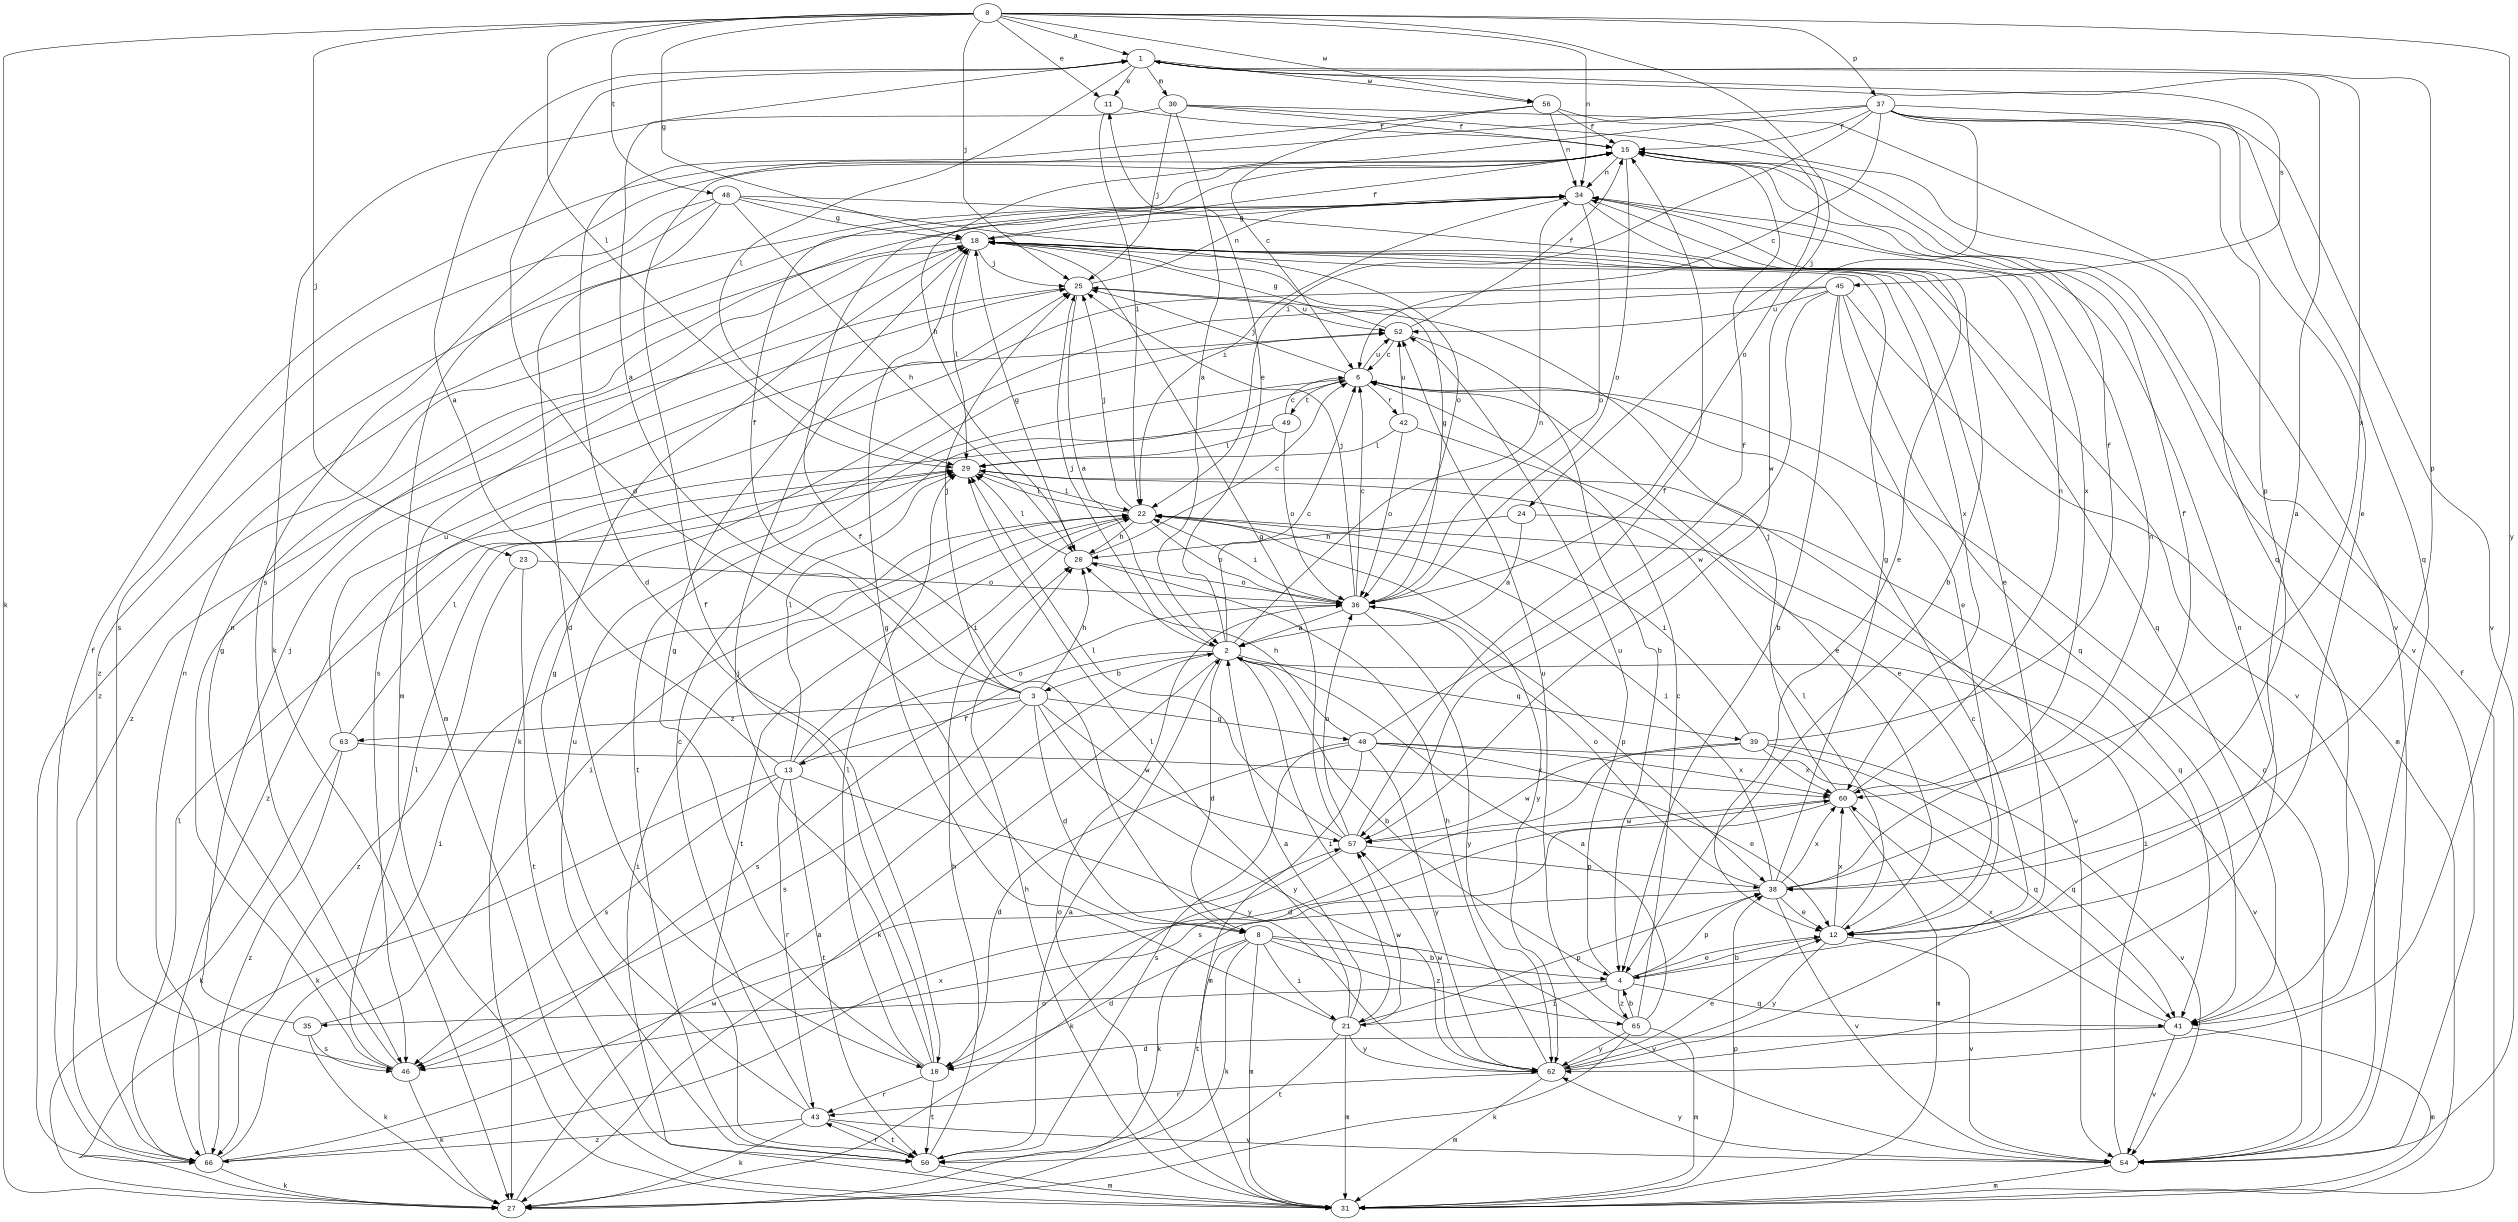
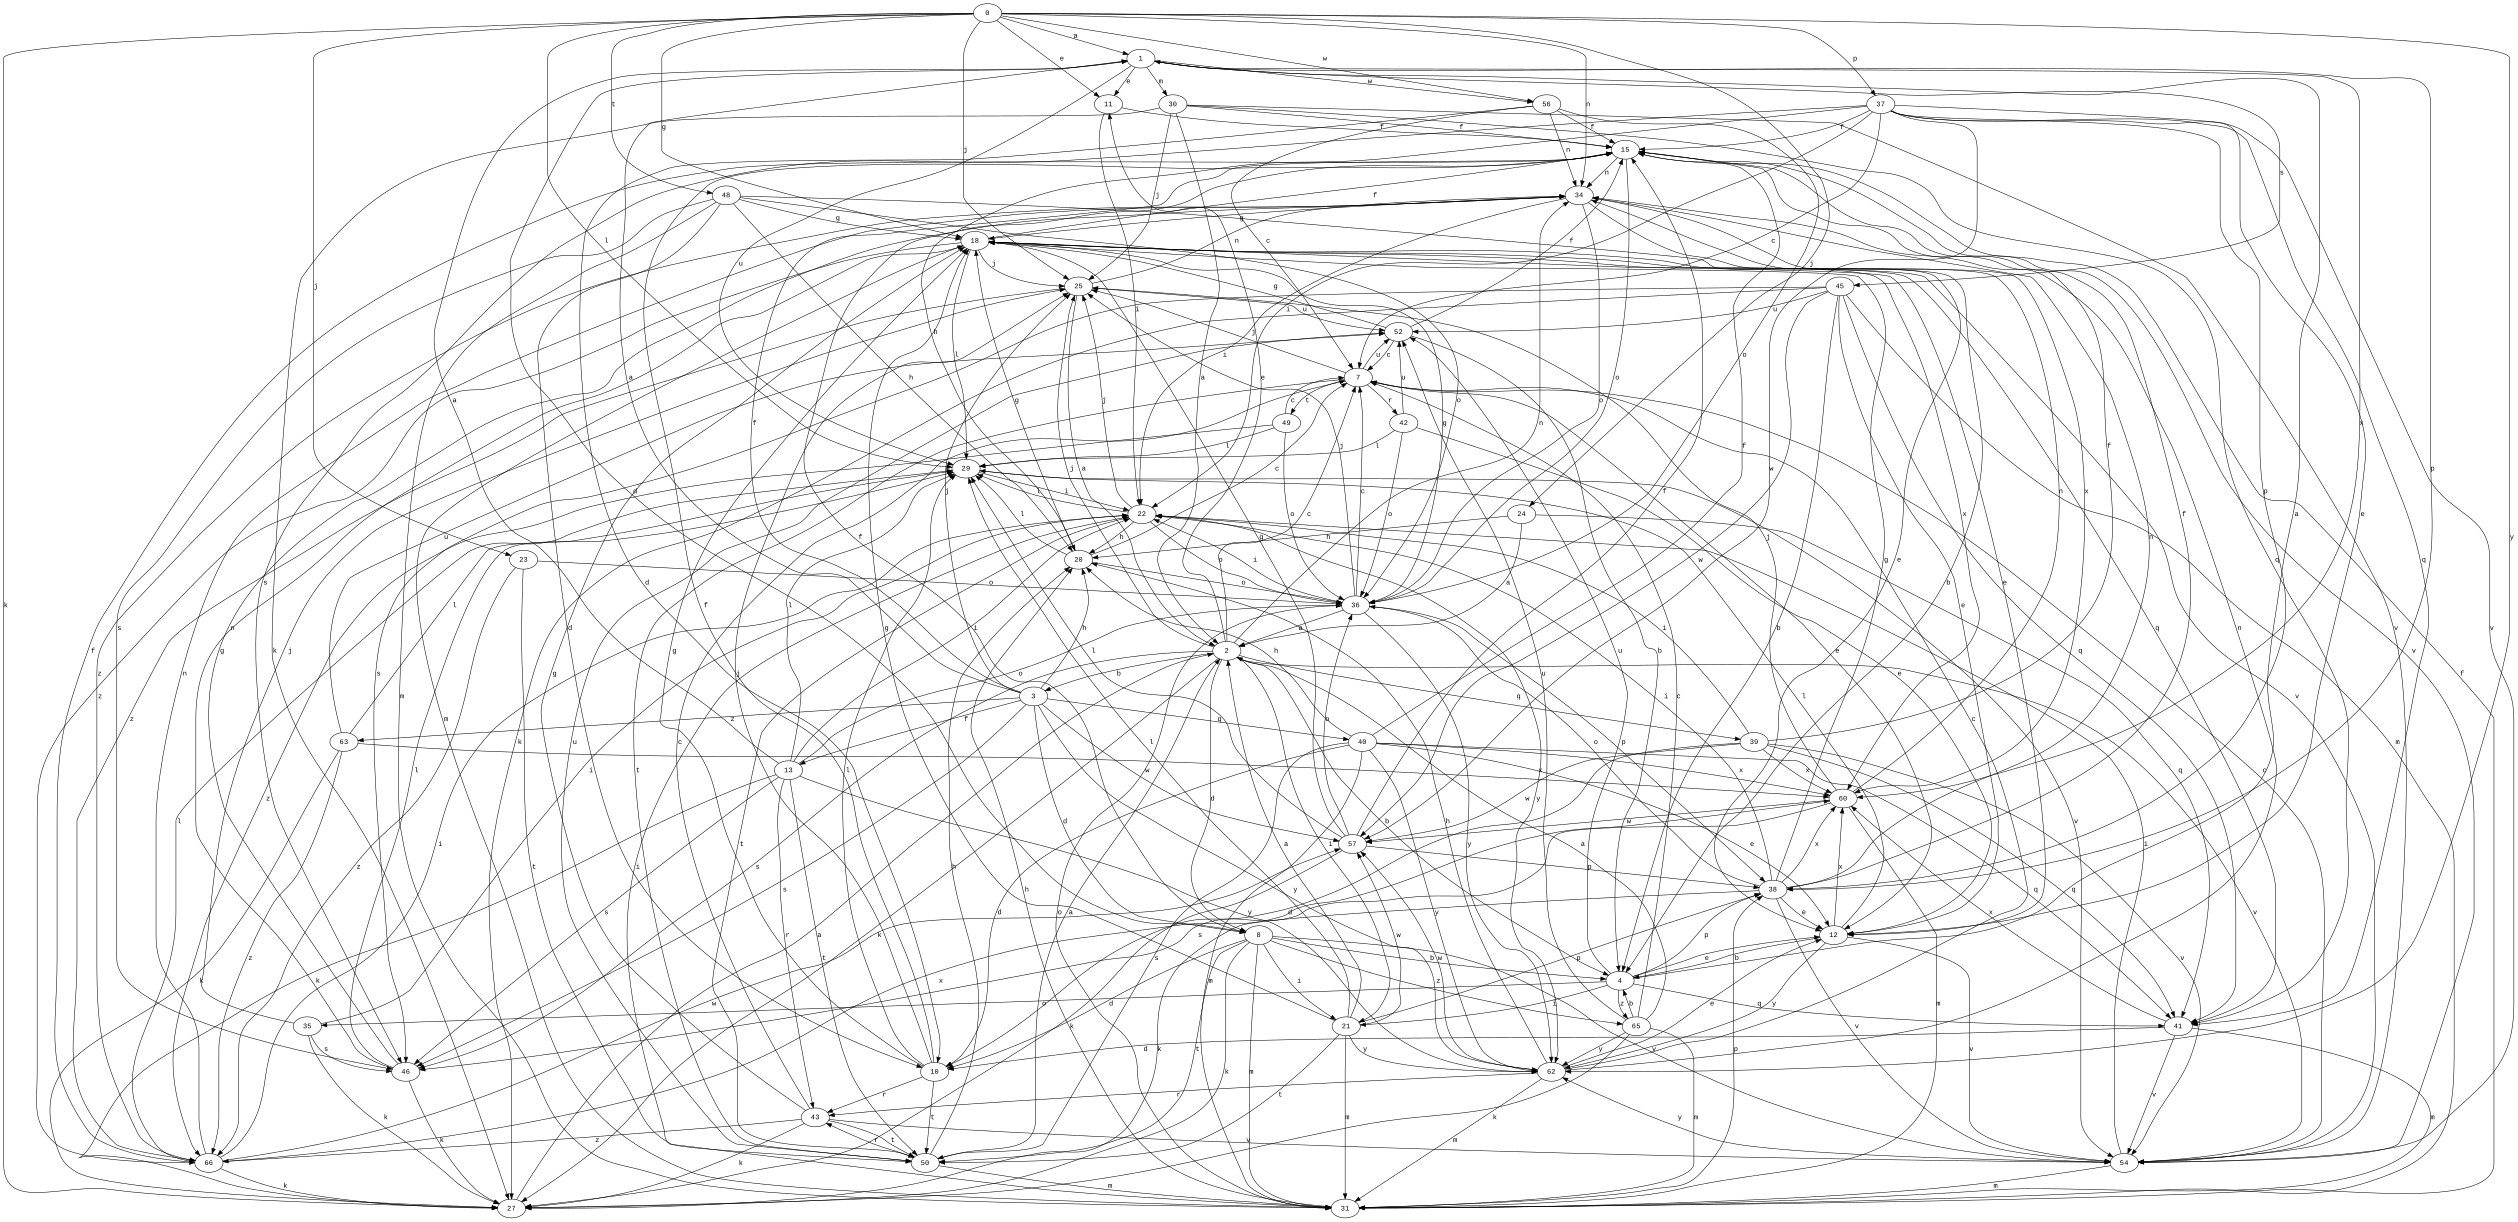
  strict digraph {
    fontname="Liberation Mono"
    node [fontname="Liberation Mono"]
    edge [fontname="Liberation Mono"]
    0
    1
    11
    18
    23
    24
    25
    27
    29
    34
    37
    48
    56
    62
    8
    30
    38
    45
    60
    15
    22
    54
    12
    41
    31
    66
    50
    36
    2
    20
    52
    4
-   6
+   6 [label=7]
    46
    57
    10
    43
    21
    65
    3
    39
    13
    40
    63
    35
    42
    49
    0 -> 1 [label=a]
    0 -> 11 [label=e]
    0 -> 18 [label=g]
    0 -> 23 [label=j]
    0 -> 24 [label=j]
    0 -> 25 [label=j]
    0 -> 27 [label=k]
    0 -> 29 [label=l]
    0 -> 34 [label=n]
    0 -> 37 [label=p]
    0 -> 48 [label=t]
    0 -> 56 [label=w]
    0 -> 62 [label=y]
    1 -> 11 [label=e]
-   1 -> 29 [label=l]
+   1 -> 29 [label=u]
    1 -> 56 [label=w]
    1 -> 8 [label=d]
    1 -> 30 [label=m]
    1 -> 38 [label=p]
    1 -> 45 [label=s]
    1 -> 60 [label=x]
    11 -> 15 [label=f]
    11 -> 22 [label=i]
    18 -> 25 [label=j]
    18 -> 29 [label=l]
    18 -> 60 [label=x]
    18 -> 15 [label=f]
    18 -> 54 [label=v]
    18 -> 12 [label=e]
    18 -> 41 [label=q]
    18 -> 31 [label=m]
    18 -> 66 [label=z]
    23 -> 66 [label=z]
    23 -> 50 [label=t]
    23 -> 36 [label=o]
    24 -> 41 [label=q]
    24 -> 2 [label=a]
    24 -> 20 [label=h]
    25 -> 34 [label=n]
    25 -> 66 [label=z]
    25 -> 2 [label=a]
    25 -> 52 [label=u]
    27 -> 2 [label=a]
    29 -> 22 [label=i]
    29 -> 54 [label=v]
    34 -> 18 [label=g]
    34 -> 60 [label=x]
    34 -> 22 [label=i]
    34 -> 66 [label=z]
    34 -> 36 [label=o]
    34 -> 4 [label=b]
    37 -> 38 [label=p]
    37 -> 15 [label=f]
    37 -> 22 [label=i]
    37 -> 54 [label=v]
    37 -> 12 [label=e]
    37 -> 41 [label=q]
    37 -> 20 [label=h]
    37 -> 6 [label=c]
    37 -> 46 [label=s]
    37 -> 57 [label=w]
    48 -> 18 [label=g]
    48 -> 12 [label=e]
    48 -> 31 [label=m]
    48 -> 36 [label=o]
    48 -> 20 [label=h]
    48 -> 46 [label=s]
    48 -> 10 [label=d]
    56 -> 34 [label=n]
    56 -> 15 [label=f]
    56 -> 36 [label=o]
    56 -> 6 [label=c]
    56 -> 10 [label=d]
    62 -> 34 [label=n]
    62 -> 12 [label=e]
    62 -> 31 [label=m]
    62 -> 20 [label=h]
    62 -> 6 [label=c]
    62 -> 57 [label=w]
    62 -> 43 [label=r]
    8 -> 27 [label=k]
    8 -> 15 [label=f]
    8 -> 54 [label=v]
    8 -> 31 [label=m]
    8 -> 50 [label=t]
    8 -> 4 [label=b]
    8 -> 10 [label=d]
    8 -> 21 [label=i]
    8 -> 65 [label=z]
    30 -> 25 [label=j]
    30 -> 27 [label=k]
    30 -> 15 [label=f]
    30 -> 54 [label=v]
    30 -> 41 [label=q]
    30 -> 2 [label=a]
    38 -> 18 [label=g]
    38 -> 27 [label=k]
    38 -> 34 [label=n]
    38 -> 60 [label=x]
    38 -> 15 [label=f]
    38 -> 22 [label=i]
    38 -> 54 [label=v]
    38 -> 12 [label=e]
    38 -> 36 [label=o]
    45 -> 27 [label=k]
    45 -> 12 [label=e]
    45 -> 41 [label=q]
    45 -> 31 [label=m]
    45 -> 52 [label=u]
    45 -> 4 [label=b]
    45 -> 46 [label=s]
    45 -> 57 [label=w]
    60 -> 25 [label=j]
    60 -> 34 [label=n]
    60 -> 31 [label=m]
    60 -> 46 [label=s]
    60 -> 57 [label=w]
    15 -> 34 [label=n]
    15 -> 54 [label=v]
    15 -> 36 [label=o]
    22 -> 25 [label=j]
    22 -> 29 [label=l]
    22 -> 62 [label=y]
    22 -> 50 [label=t]
    22 -> 36 [label=o]
    22 -> 20 [label=h]
    54 -> 62 [label=y]
    54 -> 22 [label=i]
    54 -> 31 [label=m]
    54 -> 6 [label=c]
    12 -> 29 [label=l]
    12 -> 62 [label=y]
    12 -> 60 [label=x]
    12 -> 54 [label=v]
    12 -> 4 [label=b]
    41 -> 60 [label=x]
    41 -> 54 [label=v]
    41 -> 31 [label=m]
    41 -> 10 [label=d]
    31 -> 38 [label=p]
    31 -> 15 [label=f]
    31 -> 22 [label=i]
    31 -> 36 [label=o]
    31 -> 20 [label=h]
    66 -> 27 [label=k]
    66 -> 29 [label=l]
    66 -> 34 [label=n]
    66 -> 60 [label=x]
    66 -> 15 [label=f]
    66 -> 22 [label=i]
    66 -> 57 [label=w]
    50 -> 31 [label=m]
    50 -> 2 [label=a]
    50 -> 20 [label=h]
    50 -> 52 [label=u]
    50 -> 43 [label=r]
    36 -> 18 [label=g]
    36 -> 25 [label=j]
    36 -> 62 [label=y]
    36 -> 38 [label=p]
    36 -> 22 [label=i]
    36 -> 2 [label=a]
    36 -> 6 [label=c]
    2 -> 11 [label=e]
    2 -> 25 [label=j]
    2 -> 27 [label=k]
    2 -> 34 [label=n]
    2 -> 8 [label=d]
    2 -> 54 [label=v]
    2 -> 4 [label=b]
    2 -> 6 [label=c]
    2 -> 46 [label=s]
    2 -> 21 [label=i]
    2 -> 3 [label=b]
    2 -> 39 [label=q]
    20 -> 18 [label=g]
    20 -> 29 [label=l]
    20 -> 36 [label=o]
    20 -> 6 [label=c]
    52 -> 18 [label=g]
    52 -> 15 [label=f]
    52 -> 4 [label=b]
    52 -> 6 [label=c]
    4 -> 1 [label=a]
    4 -> 38 [label=p]
    4 -> 12 [label=e]
    4 -> 41 [label=q]
    4 -> 52 [label=u]
    4 -> 21 [label=i]
    4 -> 65 [label=z]
    4 -> 35 [label=o]
    6 -> 25 [label=j]
    6 -> 12 [label=e]
    6 -> 50 [label=t]
    6 -> 52 [label=u]
    6 -> 42 [label=r]
    6 -> 49 [label=t]
    46 -> 18 [label=g]
    46 -> 27 [label=k]
    46 -> 29 [label=l]
    46 -> 34 [label=n]
    57 -> 18 [label=g]
    57 -> 27 [label=k]
    57 -> 29 [label=l]
    57 -> 38 [label=p]
    57 -> 15 [label=f]
    57 -> 36 [label=o]
    10 -> 18 [label=g]
    10 -> 25 [label=j]
    10 -> 29 [label=l]
    10 -> 15 [label=f]
    10 -> 50 [label=t]
    10 -> 43 [label=r]
    43 -> 18 [label=g]
    43 -> 27 [label=k]
    43 -> 54 [label=v]
    43 -> 66 [label=z]
    43 -> 50 [label=t]
    43 -> 6 [label=c]
    21 -> 18 [label=g]
    21 -> 29 [label=l]
    21 -> 62 [label=y]
    21 -> 38 [label=p]
    21 -> 31 [label=m]
    21 -> 50 [label=t]
    21 -> 2 [label=a]
    21 -> 57 [label=w]
    65 -> 27 [label=k]
    65 -> 62 [label=y]
    65 -> 31 [label=m]
    65 -> 2 [label=a]
    65 -> 52 [label=u]
    65 -> 4 [label=b]
    65 -> 6 [label=c]
    3 -> 1 [label=a]
    3 -> 25 [label=j]
    3 -> 62 [label=y]
    3 -> 8 [label=d]
    3 -> 15 [label=f]
    3 -> 20 [label=h]
    3 -> 46 [label=s]
    3 -> 57 [label=w]
    3 -> 13 [label=f]
    3 -> 40 [label=q]
    3 -> 63 [label=z]
    39 -> 60 [label=x]
    39 -> 15 [label=f]
    39 -> 22 [label=i]
    39 -> 54 [label=v]
    39 -> 41 [label=q]
    39 -> 57 [label=w]
    39 -> 10 [label=d]
    13 -> 1 [label=a]
    13 -> 27 [label=k]
    13 -> 29 [label=l]
    13 -> 62 [label=y]
    13 -> 22 [label=i]
    13 -> 50 [label=t]
    13 -> 36 [label=o]
    13 -> 46 [label=s]
    13 -> 43 [label=r]
    40 -> 62 [label=y]
    40 -> 60 [label=x]
    40 -> 15 [label=f]
    40 -> 12 [label=e]
    40 -> 41 [label=q]
    40 -> 31 [label=m]
    40 -> 50 [label=s]
    40 -> 20 [label=h]
    40 -> 10 [label=d]
    63 -> 27 [label=k]
    63 -> 29 [label=l]
    63 -> 60 [label=x]
    63 -> 66 [label=z]
    63 -> 52 [label=u]
    35 -> 25 [label=j]
    35 -> 27 [label=k]
    35 -> 22 [label=i]
    35 -> 46 [label=s]
    42 -> 29 [label=l]
    42 -> 12 [label=e]
    42 -> 36 [label=o]
    42 -> 52 [label=u]
    49 -> 29 [label=l]
    49 -> 66 [label=z]
    49 -> 36 [label=o]
    49 -> 6 [label=c]
  }
